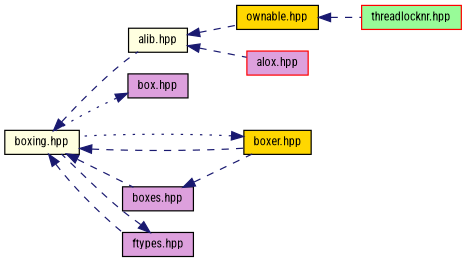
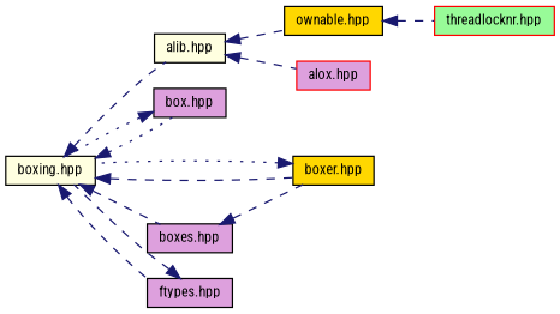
  digraph {
    fontname="Roboto Condensed"
    rankdir=LR
    node [color=black fillcolor=plum fontname="Roboto Condensed" fontsize=10 shape=record style=filled]
    edge [color=midnightblue dir=back fontname="Roboto Condensed" fontsize=10 labelfontname=Helvetica labelfontsize=10 style=dashed]
    n1 [fillcolor=lightyellow fontcolor=black height=0.2 label="boxing.hpp" width=0.4]
    n2 [fillcolor=lightyellow height=0.2 label="alib.hpp" width=0.4]
    n3 [height=0.2 label="box.hpp" width=0.4]
    n4 [fillcolor=gold height=0.2 label="boxer.hpp" width=0.4]
    n5 [height=0.2 label="boxes.hpp" width=0.4]
    n6 [height=0.2 label="ftypes.hpp" width=0.4]
    n7 [fillcolor=gold height=0.2 label="ownable.hpp" width=0.4]
    n8 [color=red height=0.2 label="alox.hpp" width=0.4]
    n9 [color=red fillcolor=palegreen height=0.2 label="threadlocknr.hpp" width=0.4]
    n1 -> n2
+   n1 -> n3 [style=dotted]
    n1 -> n4
    n1 -> n5
    n1 -> n6
    n2 -> n7
    n2 -> n8
    n3 -> n1 [style=dotted]
    n4 -> n1 [style=dotted]
    n5 -> n4
    n6 -> n1
    n7 -> n9
  }
